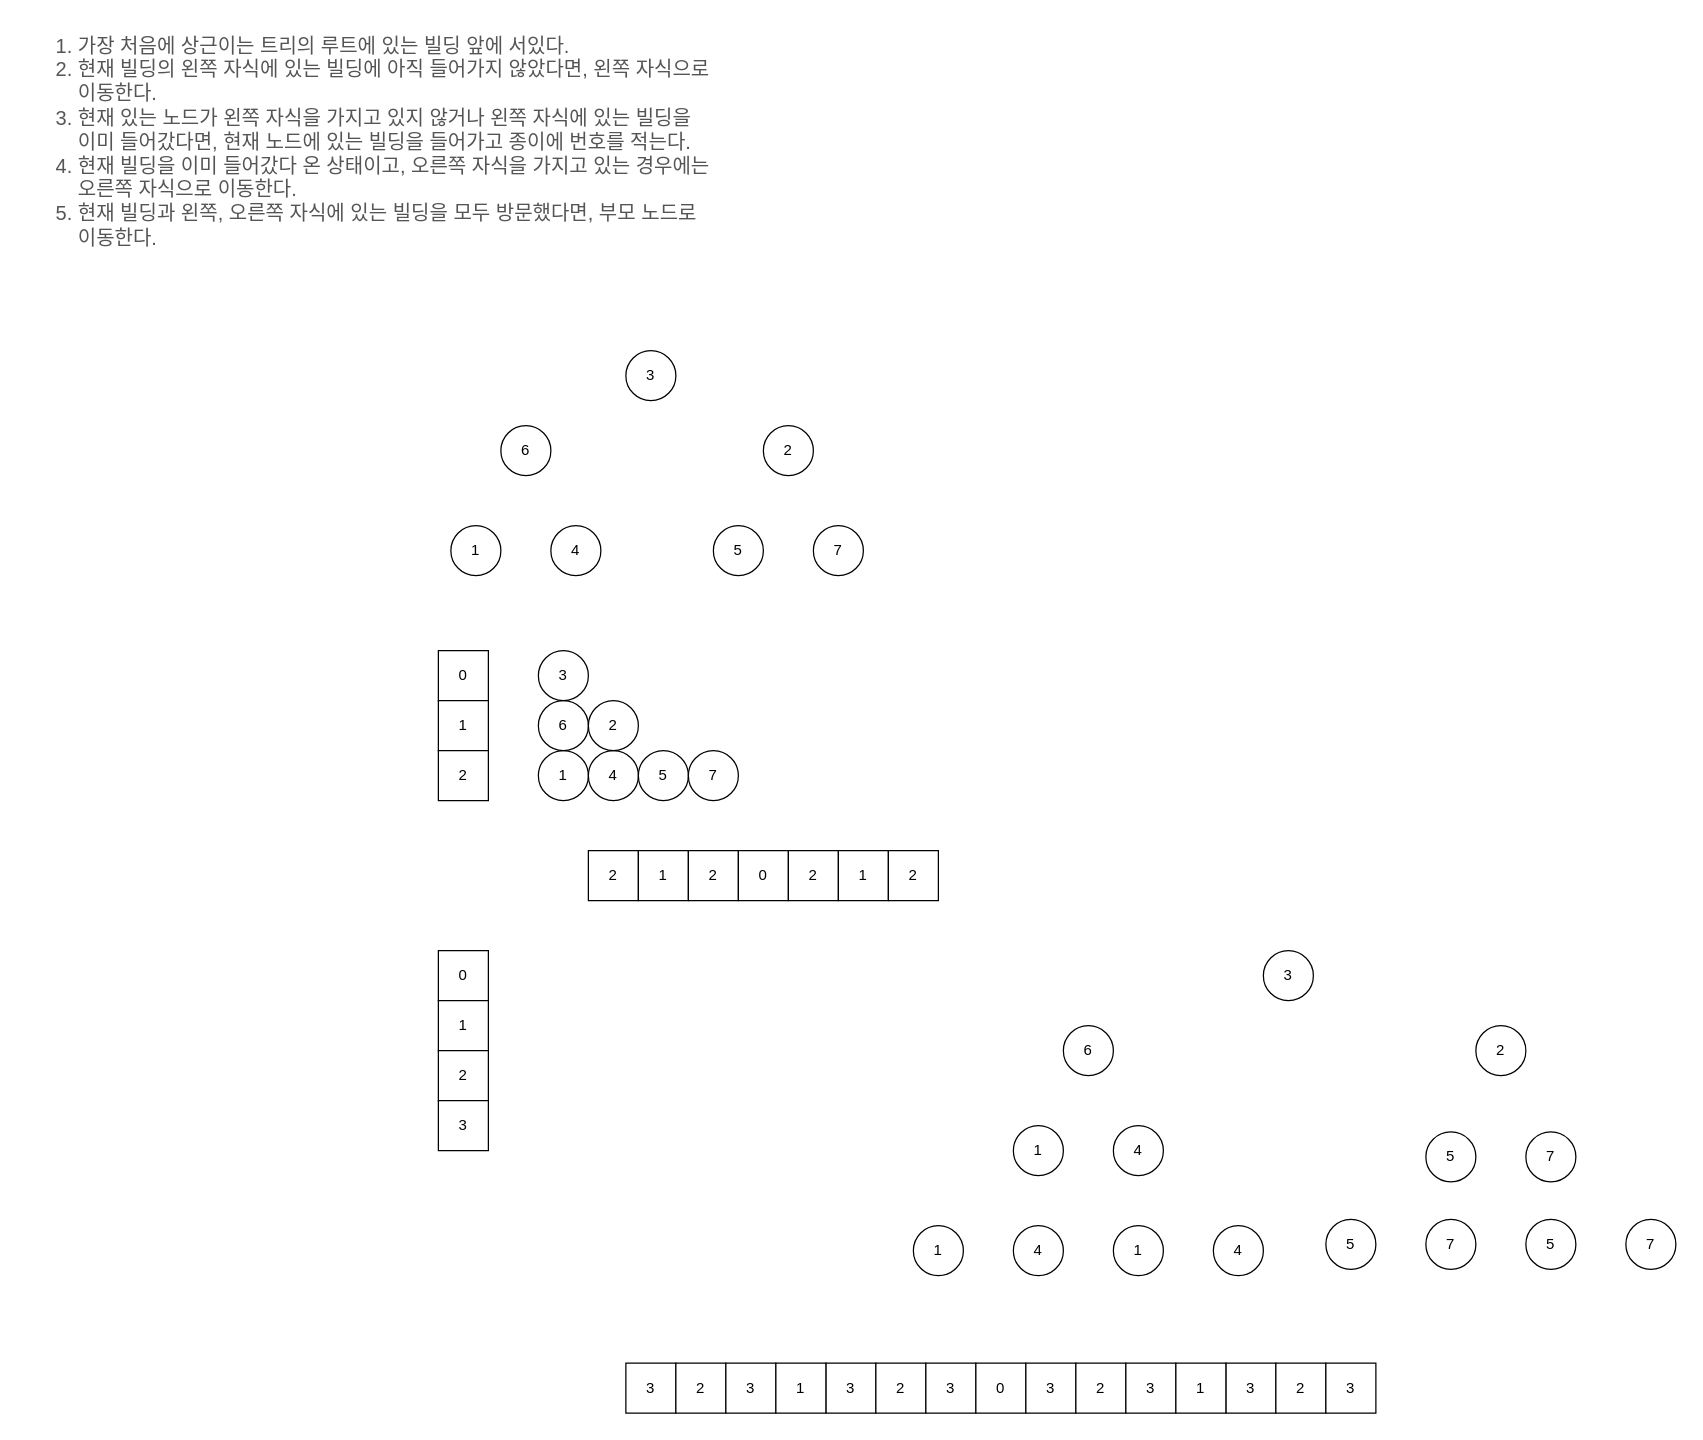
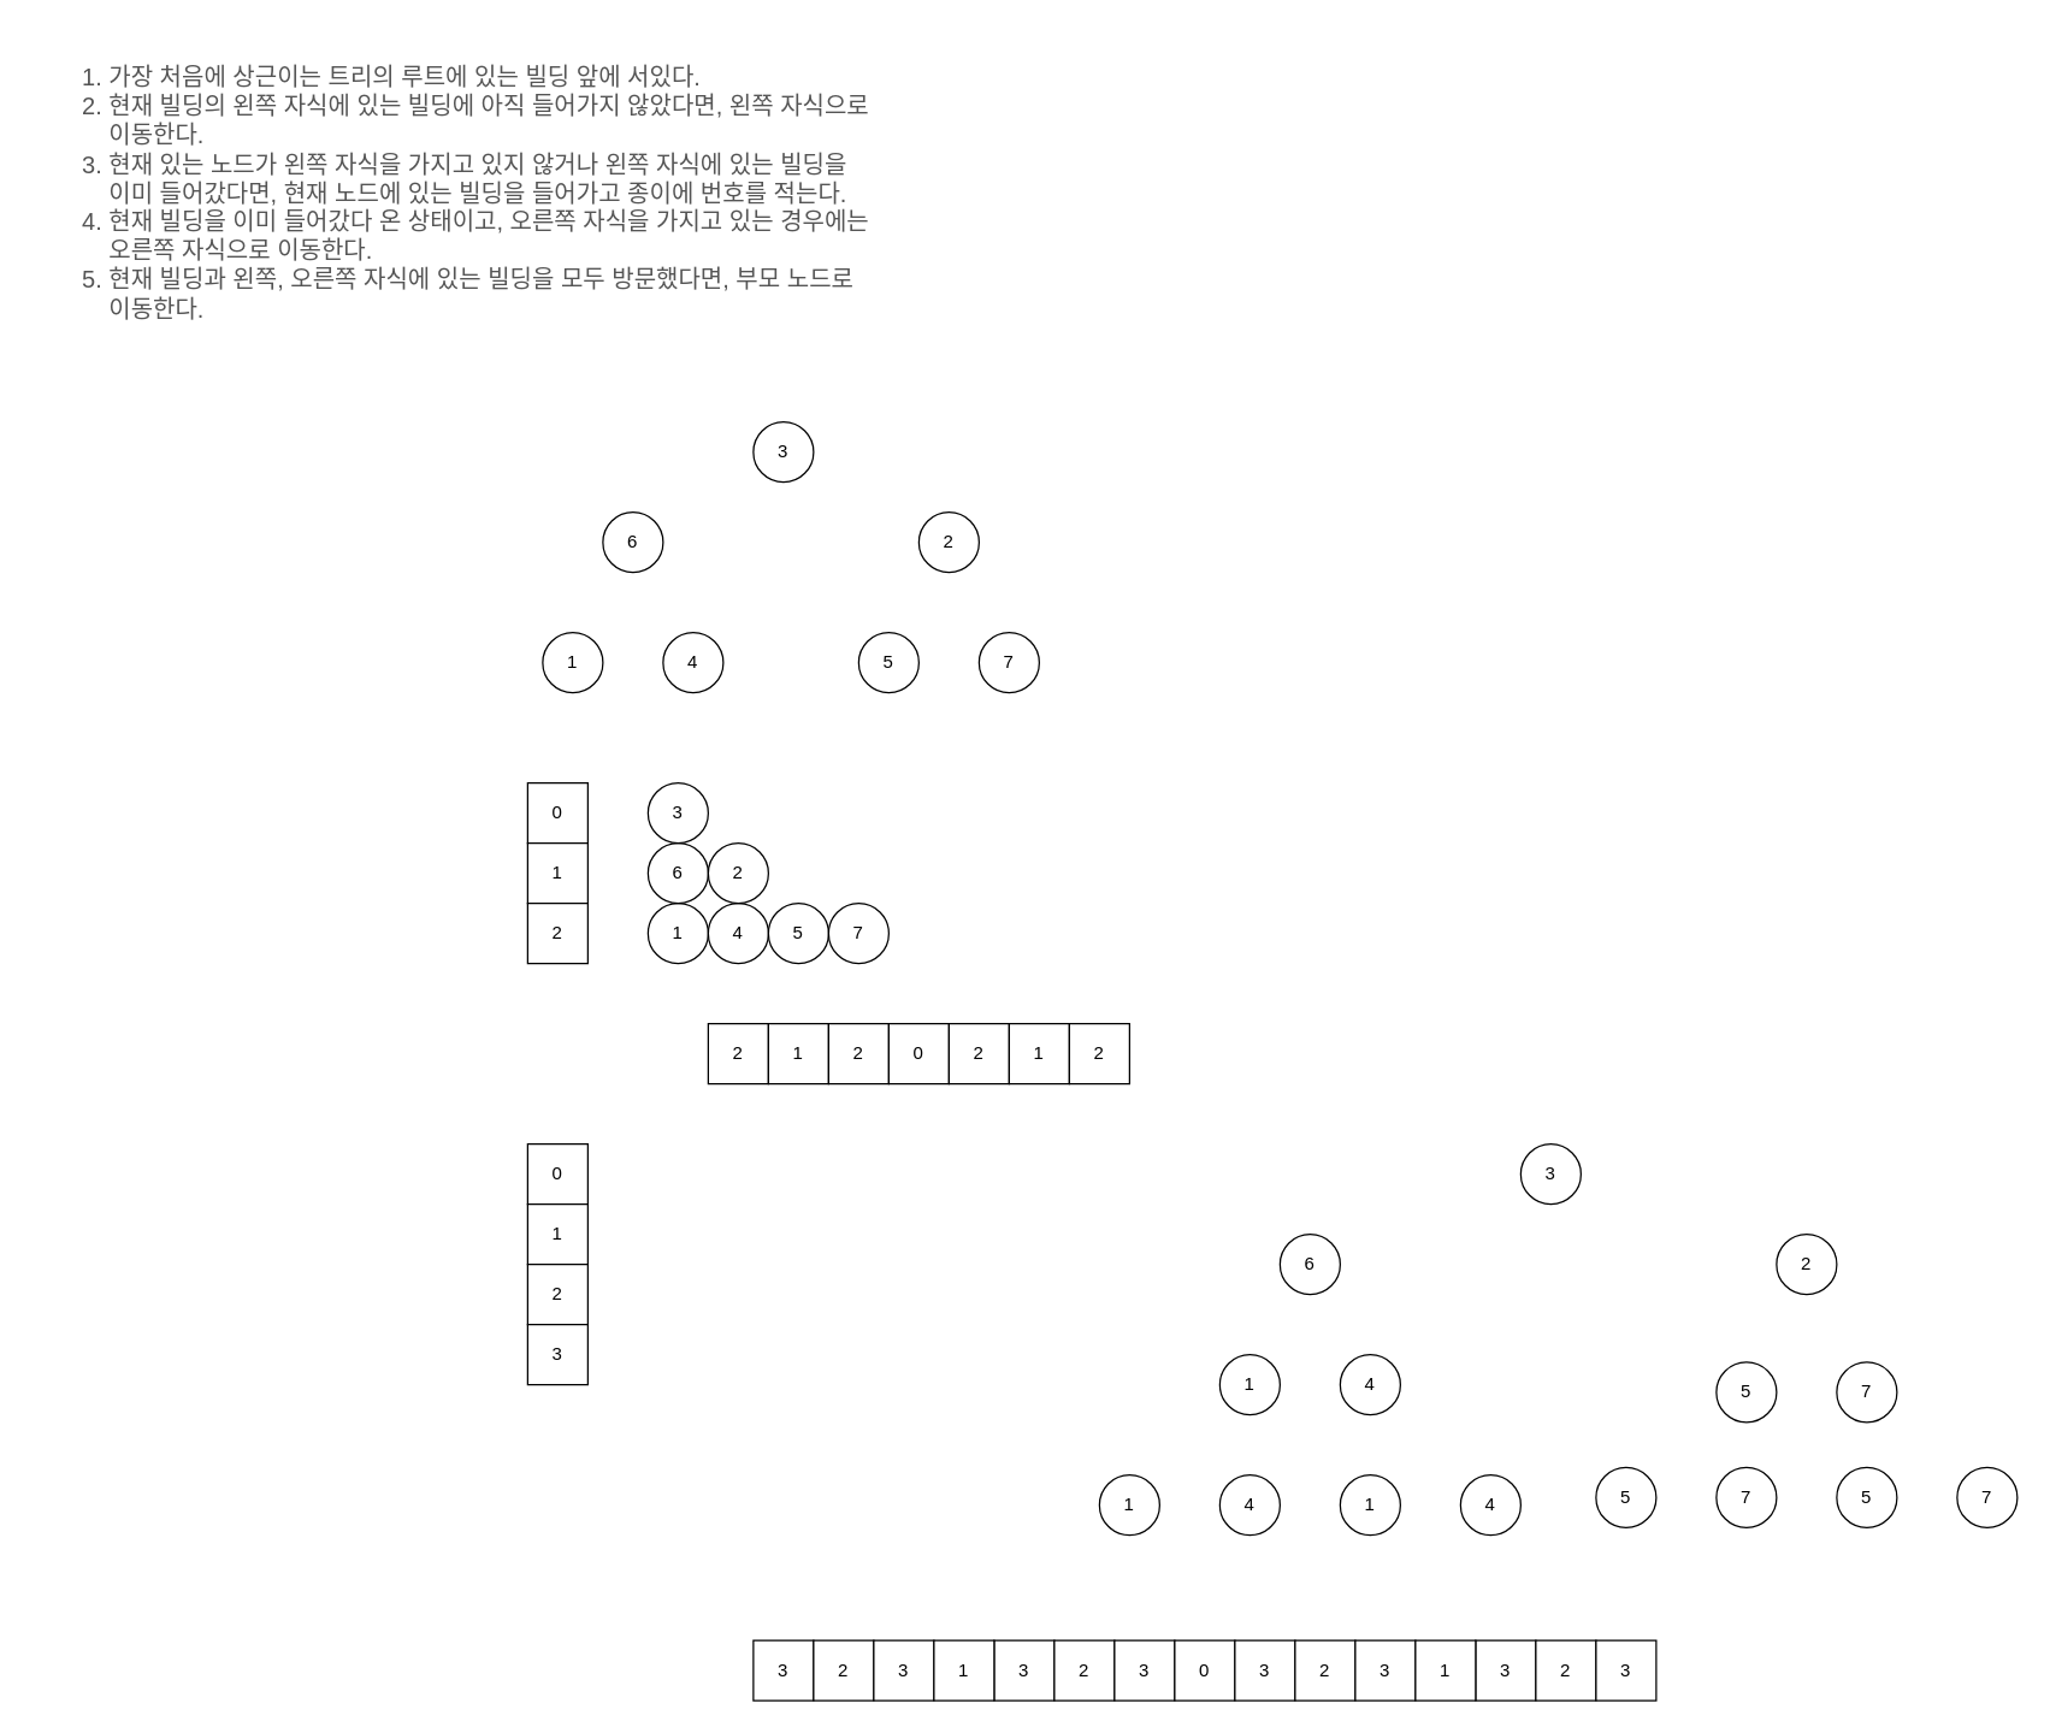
  <mxCell id="0" />
  <mxCell id="1" parent="0" />
- <mxCell id="2" value="&lt;ol style=&quot;box-sizing: border-box; border-radius: 0px; margin-top: 0px; margin-bottom: 10px; color: rgb(51, 51, 51); font-size: medium; font-style: normal; font-weight: 400; letter-spacing: normal; text-indent: 0px; text-transform: none; word-spacing: 0px; background-color: rgb(255, 255, 255);&quot;&gt;&lt;li style=&quot;box-sizing: border-box ; border-radius: 0px ; color: rgb(85 , 85 , 85)&quot;&gt;가장 처음에 상근이는 트리의 루트에 있는 빌딩 앞에 서있다.&lt;/li&gt;&lt;li style=&quot;box-sizing: border-box ; border-radius: 0px ; color: rgb(85 , 85 , 85)&quot;&gt;현재 빌딩의 왼쪽 자식에 있는 빌딩에 아직 들어가지 않았다면, 왼쪽 자식으로 이동한다.&lt;/li&gt;&lt;li style=&quot;box-sizing: border-box ; border-radius: 0px ; color: rgb(85 , 85 , 85)&quot;&gt;현재 있는 노드가 왼쪽 자식을 가지고 있지 않거나 왼쪽 자식에 있는 빌딩을 이미 들어갔다면, 현재 노드에 있는 빌딩을 들어가고 종이에 번호를 적는다.&lt;/li&gt;&lt;li style=&quot;box-sizing: border-box ; border-radius: 0px ; color: rgb(85 , 85 , 85)&quot;&gt;현재 빌딩을 이미 들어갔다 온 상태이고, 오른쪽 자식을 가지고 있는 경우에는 오른쪽 자식으로 이동한다.&lt;/li&gt;&lt;li style=&quot;box-sizing: border-box ; border-radius: 0px ; color: rgb(85 , 85 , 85)&quot;&gt;현재 빌딩과 왼쪽, 오른쪽 자식에 있는 빌딩을 모두 방문했다면, 부모 노드로 이동한다.&lt;/li&gt;&lt;/ol&gt;" style="text;whiteSpace=wrap;html=1;" vertex="1" parent="1"><mxGeometry x="20" y="20" width="550" height="170" as="geometry" /></mxCell>
+ <mxCell id="2" value="&lt;ol style=&quot;box-sizing: border-box; border-radius: 0px; margin-top: 0px; margin-bottom: 10px; color: rgb(51, 51, 51); font-size: medium; font-style: normal; font-weight: 400; letter-spacing: normal; text-indent: 0px; text-transform: none; word-spacing: 0px; background-color: rgb(255, 255, 255);&quot;&gt;&lt;li style=&quot;box-sizing: border-box ; border-radius: 0px ; color: rgb(85 , 85 , 85)&quot;&gt;가장 처음에 상근이는 트리의 루트에 있는 빌딩 앞에 서있다.&lt;/li&gt;&lt;li style=&quot;box-sizing: border-box ; border-radius: 0px ; color: rgb(85 , 85 , 85)&quot;&gt;현재 빌딩의 왼쪽 자식에 있는 빌딩에 아직 들어가지 않았다면, 왼쪽 자식으로 이동한다.&lt;/li&gt;&lt;li style=&quot;box-sizing: border-box ; border-radius: 0px ; color: rgb(85 , 85 , 85)&quot;&gt;현재 있는 노드가 왼쪽 자식을 가지고 있지 않거나 왼쪽 자식에 있는 빌딩을 이미 들어갔다면, 현재 노드에 있는 빌딩을 들어가고 종이에 번호를 적는다.&lt;/li&gt;&lt;li style=&quot;box-sizing: border-box ; border-radius: 0px ; color: rgb(85 , 85 , 85)&quot;&gt;현재 빌딩을 이미 들어갔다 온 상태이고, 오른쪽 자식을 가지고 있는 경우에는 오른쪽 자식으로 이동한다.&lt;/li&gt;&lt;li style=&quot;box-sizing: border-box ; border-radius: 0px ; color: rgb(85 , 85 , 85)&quot;&gt;현재 빌딩과 왼쪽, 오른쪽 자식에 있는 빌딩을 모두 방문했다면, 부모 노드로 이동한다.&lt;/li&gt;&lt;/ol&gt;" style="text;whiteSpace=wrap;html=1;" vertex="1" parent="1"><mxGeometry x="30" y="35" width="550" height="170" as="geometry" /></mxCell>
  <mxCell id="3" value="3" style="ellipse;whiteSpace=wrap;html=1;aspect=fixed;" vertex="1" parent="1"><mxGeometry x="500" y="280" width="40" height="40" as="geometry" /></mxCell>
  <mxCell id="4" value="6" style="ellipse;whiteSpace=wrap;html=1;aspect=fixed;" vertex="1" parent="1"><mxGeometry x="400" y="340" width="40" height="40" as="geometry" /></mxCell>
  <mxCell id="5" value="2" style="ellipse;whiteSpace=wrap;html=1;aspect=fixed;" vertex="1" parent="1"><mxGeometry x="610" y="340" width="40" height="40" as="geometry" /></mxCell>
  <mxCell id="6" value="1" style="ellipse;whiteSpace=wrap;html=1;aspect=fixed;" vertex="1" parent="1"><mxGeometry x="360" y="420" width="40" height="40" as="geometry" /></mxCell>
  <mxCell id="7" value="4" style="ellipse;whiteSpace=wrap;html=1;aspect=fixed;" vertex="1" parent="1"><mxGeometry x="440" y="420" width="40" height="40" as="geometry" /></mxCell>
  <mxCell id="8" value="5" style="ellipse;whiteSpace=wrap;html=1;aspect=fixed;" vertex="1" parent="1"><mxGeometry x="570" y="420" width="40" height="40" as="geometry" /></mxCell>
  <mxCell id="9" value="7" style="ellipse;whiteSpace=wrap;html=1;aspect=fixed;" vertex="1" parent="1"><mxGeometry x="650" y="420" width="40" height="40" as="geometry" /></mxCell>
  <mxCell id="10" value="0" style="rounded=0;whiteSpace=wrap;html=1;" vertex="1" parent="1"><mxGeometry x="350" y="520" width="40" height="40" as="geometry" /></mxCell>
  <mxCell id="11" value="1" style="rounded=0;whiteSpace=wrap;html=1;" vertex="1" parent="1"><mxGeometry x="350" y="560" width="40" height="40" as="geometry" /></mxCell>
  <mxCell id="12" value="2" style="rounded=0;whiteSpace=wrap;html=1;" vertex="1" parent="1"><mxGeometry x="350" y="600" width="40" height="40" as="geometry" /></mxCell>
  <mxCell id="13" value="1" style="ellipse;whiteSpace=wrap;html=1;aspect=fixed;" vertex="1" parent="1"><mxGeometry x="430" y="600" width="40" height="40" as="geometry" /></mxCell>
  <mxCell id="14" value="6" style="ellipse;whiteSpace=wrap;html=1;aspect=fixed;" vertex="1" parent="1"><mxGeometry x="430" y="560" width="40" height="40" as="geometry" /></mxCell>
  <mxCell id="15" value="4" style="ellipse;whiteSpace=wrap;html=1;aspect=fixed;" vertex="1" parent="1"><mxGeometry x="470" y="600" width="40" height="40" as="geometry" /></mxCell>
  <mxCell id="16" value="3" style="ellipse;whiteSpace=wrap;html=1;aspect=fixed;" vertex="1" parent="1"><mxGeometry x="430" y="520" width="40" height="40" as="geometry" /></mxCell>
  <mxCell id="17" value="5" style="ellipse;whiteSpace=wrap;html=1;aspect=fixed;" vertex="1" parent="1"><mxGeometry x="510" y="600" width="40" height="40" as="geometry" /></mxCell>
  <mxCell id="18" value="2" style="ellipse;whiteSpace=wrap;html=1;aspect=fixed;" vertex="1" parent="1"><mxGeometry x="470" y="560" width="40" height="40" as="geometry" /></mxCell>
  <mxCell id="19" value="7" style="ellipse;whiteSpace=wrap;html=1;aspect=fixed;" vertex="1" parent="1"><mxGeometry x="550" y="600" width="40" height="40" as="geometry" /></mxCell>
  <mxCell id="20" value="2" style="rounded=0;whiteSpace=wrap;html=1;" vertex="1" parent="1"><mxGeometry x="470" y="680" width="40" height="40" as="geometry" /></mxCell>
  <mxCell id="21" value="1" style="rounded=0;whiteSpace=wrap;html=1;" vertex="1" parent="1"><mxGeometry x="510" y="680" width="40" height="40" as="geometry" /></mxCell>
  <mxCell id="22" value="2" style="rounded=0;whiteSpace=wrap;html=1;" vertex="1" parent="1"><mxGeometry x="550" y="680" width="40" height="40" as="geometry" /></mxCell>
  <mxCell id="23" value="0" style="rounded=0;whiteSpace=wrap;html=1;" vertex="1" parent="1"><mxGeometry x="590" y="680" width="40" height="40" as="geometry" /></mxCell>
  <mxCell id="24" value="2" style="rounded=0;whiteSpace=wrap;html=1;" vertex="1" parent="1"><mxGeometry x="630" y="680" width="40" height="40" as="geometry" /></mxCell>
  <mxCell id="25" value="1" style="rounded=0;whiteSpace=wrap;html=1;" vertex="1" parent="1"><mxGeometry x="670" y="680" width="40" height="40" as="geometry" /></mxCell>
  <mxCell id="26" value="2" style="rounded=0;whiteSpace=wrap;html=1;" vertex="1" parent="1"><mxGeometry x="710" y="680" width="40" height="40" as="geometry" /></mxCell>
  <mxCell id="27" value="0" style="rounded=0;whiteSpace=wrap;html=1;" vertex="1" parent="1"><mxGeometry x="350" y="760" width="40" height="40" as="geometry" /></mxCell>
  <mxCell id="28" value="1" style="rounded=0;whiteSpace=wrap;html=1;" vertex="1" parent="1"><mxGeometry x="350" y="800" width="40" height="40" as="geometry" /></mxCell>
  <mxCell id="29" value="2" style="rounded=0;whiteSpace=wrap;html=1;" vertex="1" parent="1"><mxGeometry x="350" y="840" width="40" height="40" as="geometry" /></mxCell>
  <mxCell id="30" value="3" style="rounded=0;whiteSpace=wrap;html=1;" vertex="1" parent="1"><mxGeometry x="350" y="880" width="40" height="40" as="geometry" /></mxCell>
  <mxCell id="31" value="3" style="rounded=0;whiteSpace=wrap;html=1;" vertex="1" parent="1"><mxGeometry x="500" y="1090" width="40" height="40" as="geometry" /></mxCell>
  <mxCell id="32" value="2" style="rounded=0;whiteSpace=wrap;html=1;" vertex="1" parent="1"><mxGeometry x="540" y="1090" width="40" height="40" as="geometry" /></mxCell>
  <mxCell id="33" value="3" style="rounded=0;whiteSpace=wrap;html=1;" vertex="1" parent="1"><mxGeometry x="580" y="1090" width="40" height="40" as="geometry" /></mxCell>
  <mxCell id="34" value="3" style="ellipse;whiteSpace=wrap;html=1;aspect=fixed;" vertex="1" parent="1"><mxGeometry x="1010" y="760" width="40" height="40" as="geometry" /></mxCell>
  <mxCell id="35" value="6" style="ellipse;whiteSpace=wrap;html=1;aspect=fixed;" vertex="1" parent="1"><mxGeometry x="850" y="820" width="40" height="40" as="geometry" /></mxCell>
  <mxCell id="36" value="2" style="ellipse;whiteSpace=wrap;html=1;aspect=fixed;" vertex="1" parent="1"><mxGeometry x="1180" y="820" width="40" height="40" as="geometry" /></mxCell>
  <mxCell id="37" value="1" style="ellipse;whiteSpace=wrap;html=1;aspect=fixed;" vertex="1" parent="1"><mxGeometry x="810" y="900" width="40" height="40" as="geometry" /></mxCell>
  <mxCell id="38" value="4" style="ellipse;whiteSpace=wrap;html=1;aspect=fixed;" vertex="1" parent="1"><mxGeometry x="890" y="900" width="40" height="40" as="geometry" /></mxCell>
  <mxCell id="39" value="5" style="ellipse;whiteSpace=wrap;html=1;aspect=fixed;" vertex="1" parent="1"><mxGeometry x="1140" y="905" width="40" height="40" as="geometry" /></mxCell>
  <mxCell id="40" value="7" style="ellipse;whiteSpace=wrap;html=1;aspect=fixed;" vertex="1" parent="1"><mxGeometry x="1220" y="905" width="40" height="40" as="geometry" /></mxCell>
  <mxCell id="41" value="1" style="ellipse;whiteSpace=wrap;html=1;aspect=fixed;" vertex="1" parent="1"><mxGeometry x="730" y="980" width="40" height="40" as="geometry" /></mxCell>
  <mxCell id="42" value="4" style="ellipse;whiteSpace=wrap;html=1;aspect=fixed;" vertex="1" parent="1"><mxGeometry x="810" y="980" width="40" height="40" as="geometry" /></mxCell>
  <mxCell id="43" value="1" style="ellipse;whiteSpace=wrap;html=1;aspect=fixed;" vertex="1" parent="1"><mxGeometry x="890" y="980" width="40" height="40" as="geometry" /></mxCell>
  <mxCell id="44" value="4" style="ellipse;whiteSpace=wrap;html=1;aspect=fixed;" vertex="1" parent="1"><mxGeometry x="970" y="980" width="40" height="40" as="geometry" /></mxCell>
  <mxCell id="45" value="5" style="ellipse;whiteSpace=wrap;html=1;aspect=fixed;" vertex="1" parent="1"><mxGeometry x="1060" y="975" width="40" height="40" as="geometry" /></mxCell>
  <mxCell id="46" value="7" style="ellipse;whiteSpace=wrap;html=1;aspect=fixed;" vertex="1" parent="1"><mxGeometry x="1140" y="975" width="40" height="40" as="geometry" /></mxCell>
  <mxCell id="47" value="5" style="ellipse;whiteSpace=wrap;html=1;aspect=fixed;" vertex="1" parent="1"><mxGeometry x="1220" y="975" width="40" height="40" as="geometry" /></mxCell>
  <mxCell id="48" value="7" style="ellipse;whiteSpace=wrap;html=1;aspect=fixed;" vertex="1" parent="1"><mxGeometry x="1300" y="975" width="40" height="40" as="geometry" /></mxCell>
  <mxCell id="49" value="3" style="rounded=0;whiteSpace=wrap;html=1;" vertex="1" parent="1"><mxGeometry x="660" y="1090" width="40" height="40" as="geometry" /></mxCell>
  <mxCell id="50" value="2" style="rounded=0;whiteSpace=wrap;html=1;" vertex="1" parent="1"><mxGeometry x="700" y="1090" width="40" height="40" as="geometry" /></mxCell>
  <mxCell id="51" value="3" style="rounded=0;whiteSpace=wrap;html=1;" vertex="1" parent="1"><mxGeometry x="740" y="1090" width="40" height="40" as="geometry" /></mxCell>
  <mxCell id="52" value="1" style="rounded=0;whiteSpace=wrap;html=1;" vertex="1" parent="1"><mxGeometry x="620" y="1090" width="40" height="40" as="geometry" /></mxCell>
  <mxCell id="53" value="0" style="rounded=0;whiteSpace=wrap;html=1;" vertex="1" parent="1"><mxGeometry x="780" y="1090" width="40" height="40" as="geometry" /></mxCell>
  <mxCell id="54" value="3" style="rounded=0;whiteSpace=wrap;html=1;" vertex="1" parent="1"><mxGeometry x="820" y="1090" width="40" height="40" as="geometry" /></mxCell>
  <mxCell id="55" value="2" style="rounded=0;whiteSpace=wrap;html=1;" vertex="1" parent="1"><mxGeometry x="860" y="1090" width="40" height="40" as="geometry" /></mxCell>
  <mxCell id="56" value="3" style="rounded=0;whiteSpace=wrap;html=1;" vertex="1" parent="1"><mxGeometry x="900" y="1090" width="40" height="40" as="geometry" /></mxCell>
  <mxCell id="57" value="3" style="rounded=0;whiteSpace=wrap;html=1;" vertex="1" parent="1"><mxGeometry x="980" y="1090" width="40" height="40" as="geometry" /></mxCell>
  <mxCell id="58" value="2" style="rounded=0;whiteSpace=wrap;html=1;" vertex="1" parent="1"><mxGeometry x="1020" y="1090" width="40" height="40" as="geometry" /></mxCell>
  <mxCell id="59" value="3" style="rounded=0;whiteSpace=wrap;html=1;" vertex="1" parent="1"><mxGeometry x="1060" y="1090" width="40" height="40" as="geometry" /></mxCell>
  <mxCell id="60" value="1" style="rounded=0;whiteSpace=wrap;html=1;" vertex="1" parent="1"><mxGeometry x="940" y="1090" width="40" height="40" as="geometry" /></mxCell>
